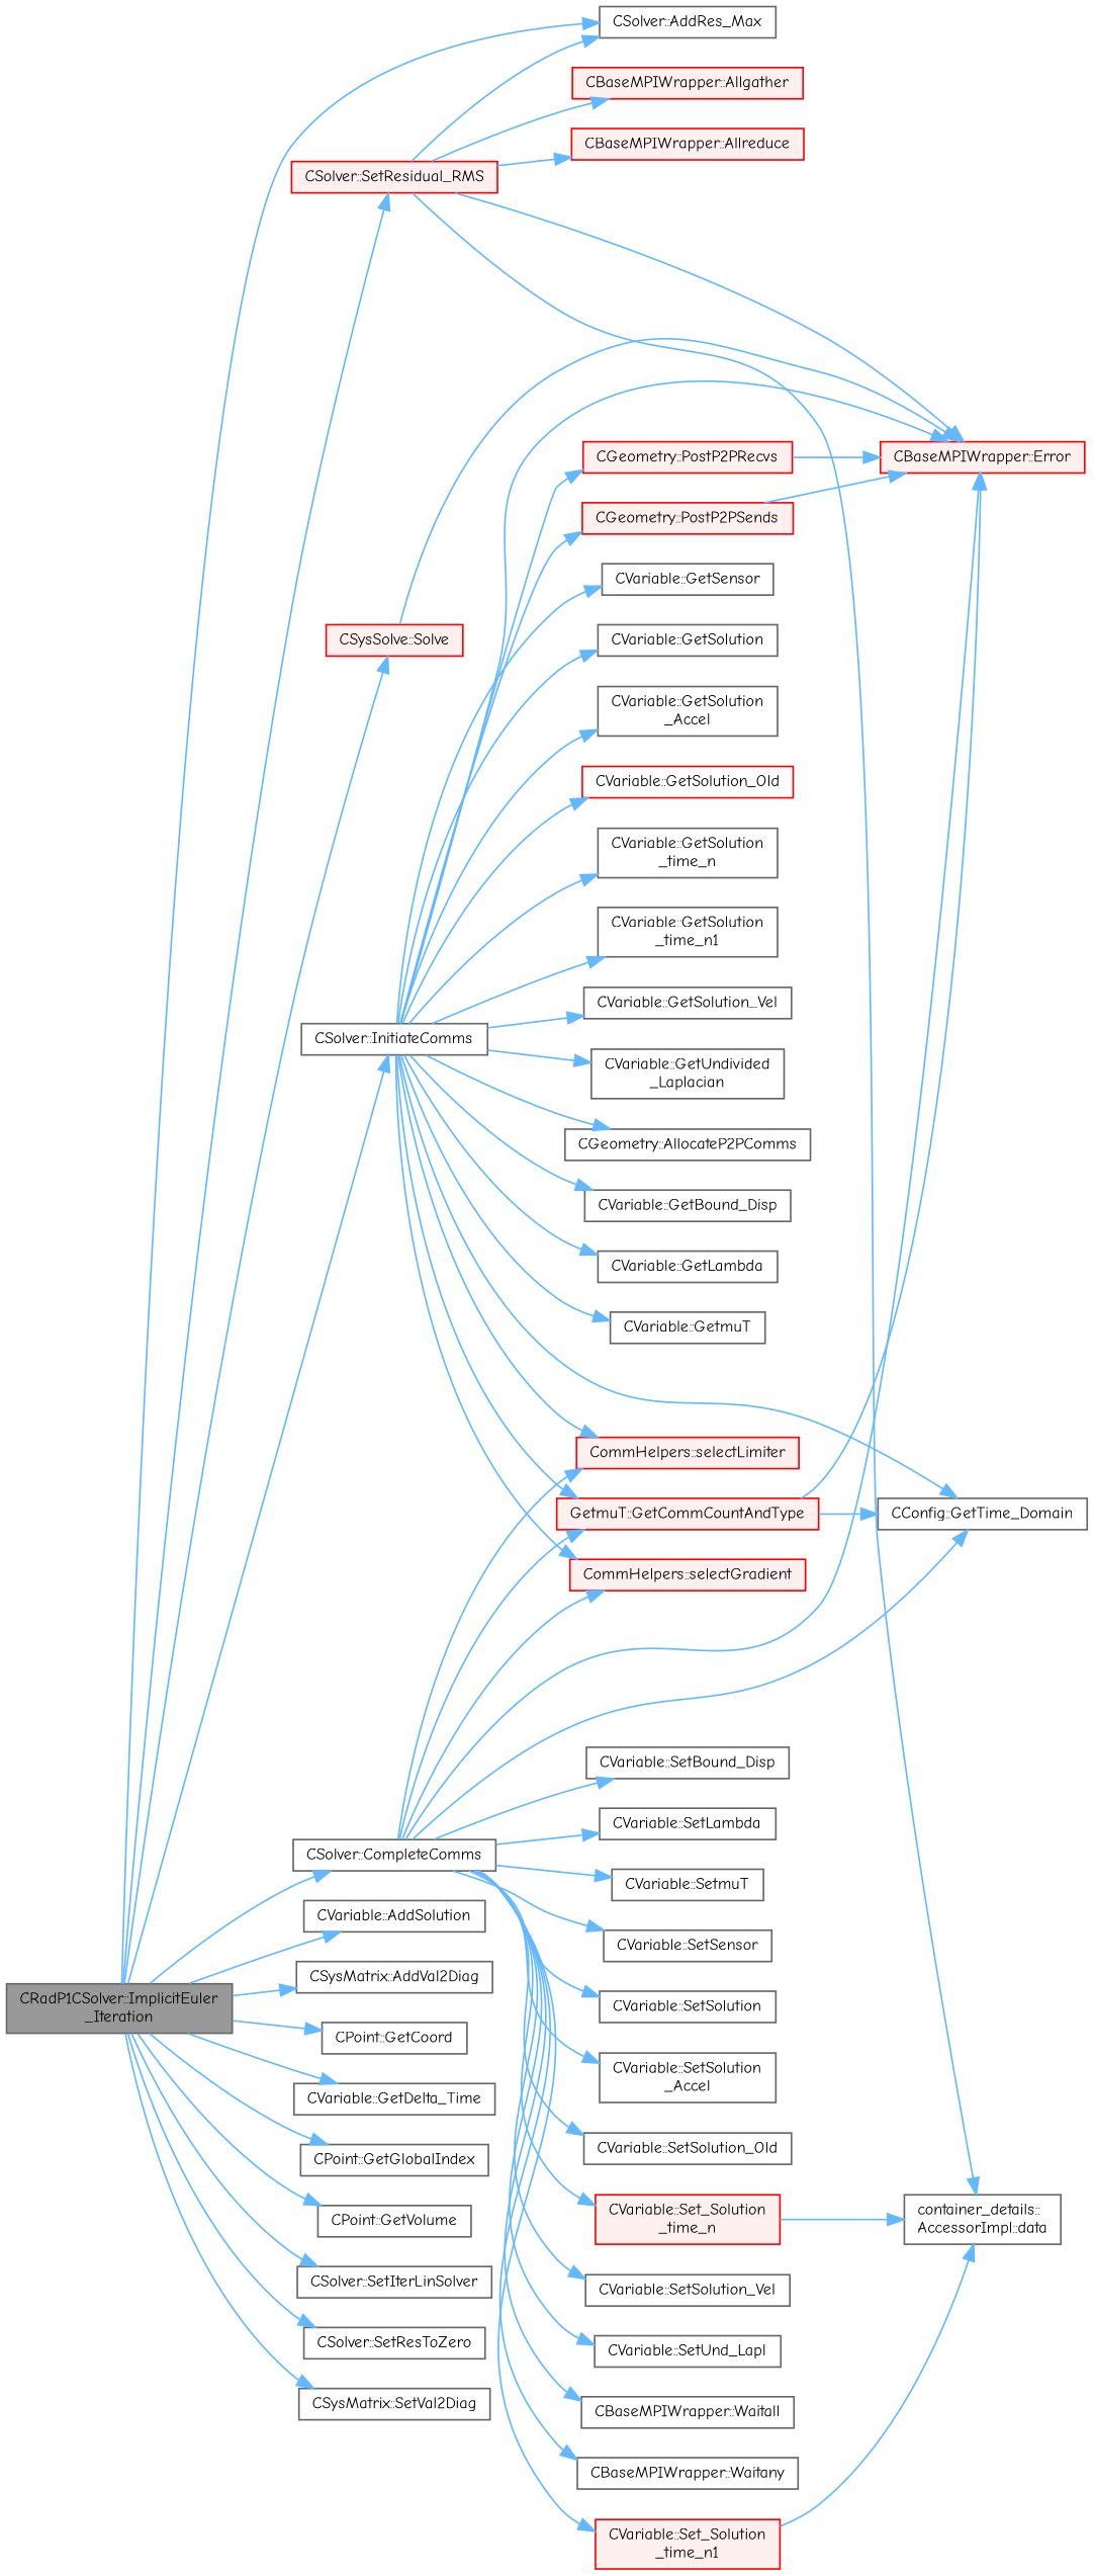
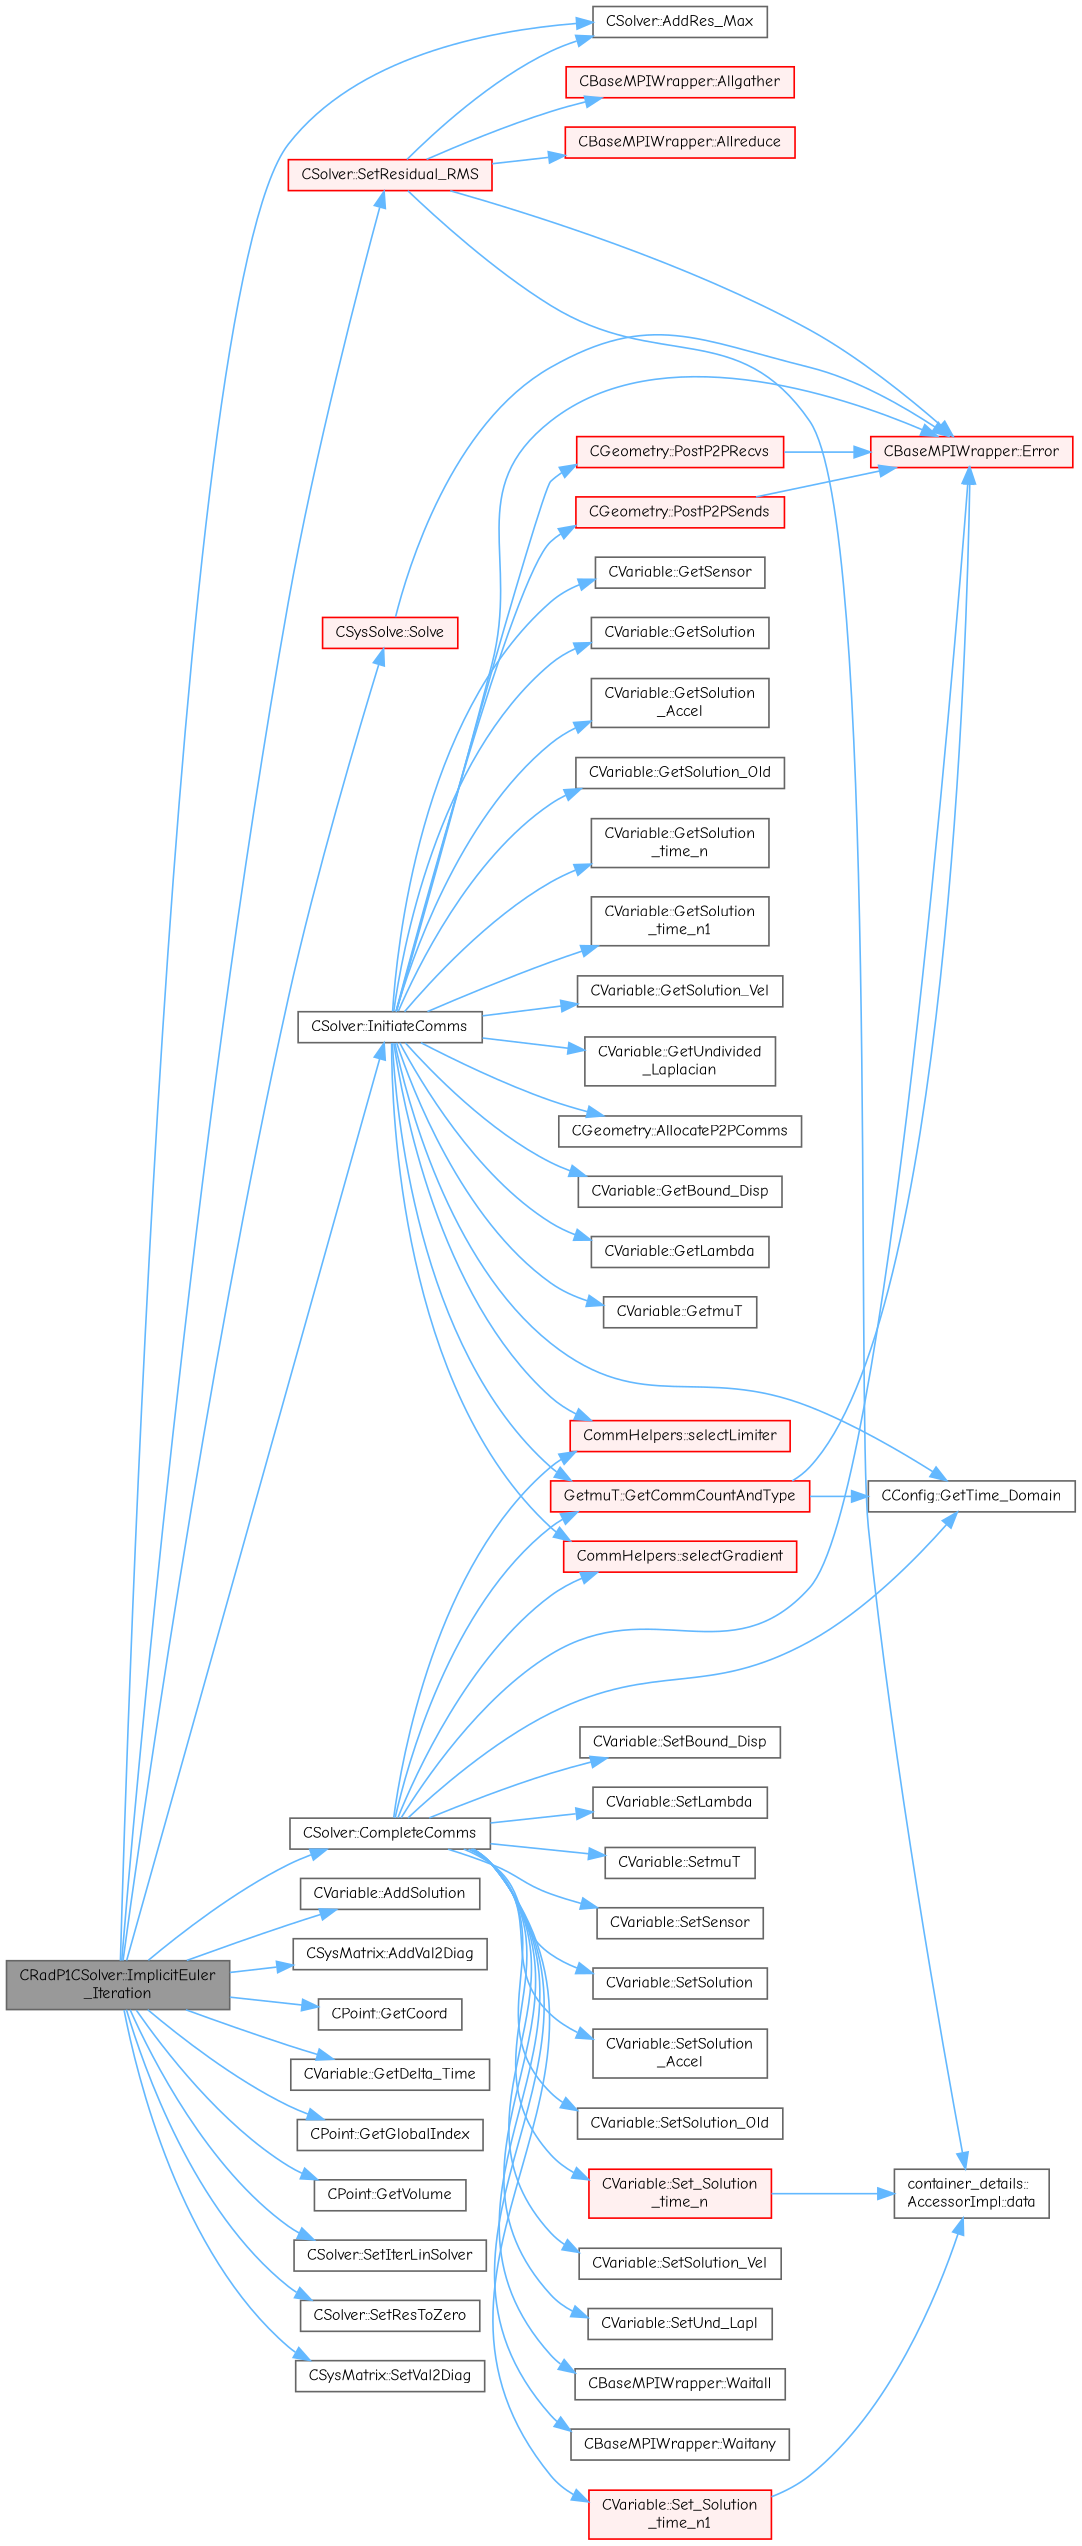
  digraph {
    fontname="Comic Neue"
    rankdir=LR
    node [color=grey40 fillcolor=white fontname="Comic Neue" fontsize=10 shape=box style=filled]
    edge [color=steelblue1 fontname="Comic Neue" fontsize=10 labelfontname=Helvetica labelfontsize=10 style=solid]
    n1 [color=gray40 fillcolor=grey60 fontcolor=black height=0.2 label="CRadP1CSolver::ImplicitEuler\l_Iteration" width=0.4]
    n2 [height=0.2 label="CSolver::AddRes_Max" width=0.4]
    n3 [height=0.2 label="CVariable::AddSolution" width=0.4]
    n4 [height=0.2 label="CSysMatrix::AddVal2Diag" width=0.4]
    n5 [height=0.2 label="CSolver::CompleteComms" width=0.4]
    n6 [height=0.2 label="CPoint::GetCoord" width=0.4]
    n7 [height=0.2 label="CVariable::GetDelta_Time" width=0.4]
    n8 [height=0.2 label="CPoint::GetGlobalIndex" width=0.4]
    n9 [height=0.2 label="CPoint::GetVolume" width=0.4]
    n10 [height=0.2 label="CSolver::InitiateComms" width=0.4]
    n11 [height=0.2 label="CSolver::SetIterLinSolver" width=0.4]
    n12 [color=red fillcolor="#FFF0F0" height=0.2 label="CSolver::SetResidual_RMS" width=0.4]
    n13 [height=0.2 label="CSolver::SetResToZero" width=0.4]
    n14 [height=0.2 label="CSysMatrix::SetVal2Diag" width=0.4]
    n15 [color=red fillcolor="#FFF0F0" height=0.2 label="CSysSolve::Solve" width=0.4]
    n16 [color=red fillcolor="#FFF0F0" height=0.2 label="CBaseMPIWrapper::Error" width=0.4]
    n17 [color=red fillcolor="#FFF0F0" height=0.2 label="GetmuT::GetCommCountAndType" width=0.4]
    n18 [height=0.2 label="CConfig::GetTime_Domain" width=0.4]
    n19 [color=red fillcolor="#FFF0F0" height=0.2 label="CommHelpers::selectGradient" width=0.4]
    n20 [color=red fillcolor="#FFF0F0" height=0.2 label="CommHelpers::selectLimiter" width=0.4]
    n21 [color=red fillcolor="#FFF0F0" height=0.2 label="CVariable::Set_Solution\l_time_n" width=0.4]
    n22 [color=red fillcolor="#FFF0F0" height=0.2 label="CVariable::Set_Solution\l_time_n1" width=0.4]
    n23 [height=0.2 label="CVariable::SetBound_Disp" width=0.4]
    n24 [height=0.2 label="CVariable::SetLambda" width=0.4]
    n25 [height=0.2 label="CVariable::SetmuT" width=0.4]
    n26 [height=0.2 label="CVariable::SetSensor" width=0.4]
    n27 [height=0.2 label="CVariable::SetSolution" width=0.4]
    n28 [height=0.2 label="CVariable::SetSolution\l_Accel" width=0.4]
    n29 [height=0.2 label="CVariable::SetSolution_Old" width=0.4]
    n30 [height=0.2 label="CVariable::SetSolution_Vel" width=0.4]
    n31 [height=0.2 label="CVariable::SetUnd_Lapl" width=0.4]
    n32 [height=0.2 label="CBaseMPIWrapper::Waitall" width=0.4]
    n33 [height=0.2 label="CBaseMPIWrapper::Waitany" width=0.4]
    n34 [height=0.2 label="CGeometry::AllocateP2PComms" width=0.4]
    n35 [height=0.2 label="CVariable::GetBound_Disp" width=0.4]
    n36 [height=0.2 label="CVariable::GetLambda" width=0.4]
    n37 [height=0.2 label="CVariable::GetmuT" width=0.4]
    n38 [height=0.2 label="CVariable::GetSensor" width=0.4]
    n39 [height=0.2 label="CVariable::GetSolution" width=0.4]
    n40 [height=0.2 label="CVariable::GetSolution\l_Accel" width=0.4]
-   n41 [color=red height=0.2 label="CVariable::GetSolution_Old" width=0.4]
+   n41 [height=0.2 label="CVariable::GetSolution_Old" width=0.4]
    n42 [height=0.2 label="CVariable::GetSolution\l_time_n" width=0.4]
    n43 [height=0.2 label="CVariable::GetSolution\l_time_n1" width=0.4]
    n44 [height=0.2 label="CVariable::GetSolution_Vel" width=0.4]
    n45 [height=0.2 label="CVariable::GetUndivided\l_Laplacian" width=0.4]
    n46 [color=red fillcolor="#FFF0F0" height=0.2 label="CGeometry::PostP2PRecvs" width=0.4]
    n47 [color=red fillcolor="#FFF0F0" height=0.2 label="CGeometry::PostP2PSends" width=0.4]
    n48 [height=0.2 label="container_details::\lAccessorImpl::data" width=0.4]
    n49 [color=red fillcolor="#FFF0F0" height=0.2 label="CBaseMPIWrapper::Allgather" width=0.4]
    n50 [color=red fillcolor="#FFF0F0" height=0.2 label="CBaseMPIWrapper::Allreduce" width=0.4]
    n1 -> n2
    n1 -> n3
    n1 -> n4
    n1 -> n5
    n1 -> n6
    n1 -> n7
    n1 -> n8
    n1 -> n9
    n1 -> n10
    n1 -> n11
    n1 -> n12
    n1 -> n13
    n1 -> n14
    n1 -> n15
    n5 -> n16
    n5 -> n17
    n5 -> n18
    n5 -> n19
    n5 -> n20
    n5 -> n21
    n5 -> n22
    n5 -> n23
    n5 -> n24
    n5 -> n25
    n5 -> n26
    n5 -> n27
    n5 -> n28
    n5 -> n29
    n5 -> n30
    n5 -> n31
    n5 -> n32
    n5 -> n33
    n10 -> n16
    n10 -> n17
    n10 -> n18
    n10 -> n19
    n10 -> n20
    n10 -> n34
    n10 -> n35
    n10 -> n36
    n10 -> n37
    n10 -> n38
    n10 -> n39
    n10 -> n40
    n10 -> n41
    n10 -> n42
    n10 -> n43
    n10 -> n44
    n10 -> n45
    n10 -> n46
    n10 -> n47
    n12 -> n2
    n12 -> n16
    n12 -> n48
    n12 -> n49
    n12 -> n50
    n15 -> n16
    n17 -> n16
    n17 -> n18
    n21 -> n48
    n22 -> n48
    n46 -> n16
    n47 -> n16
  }
